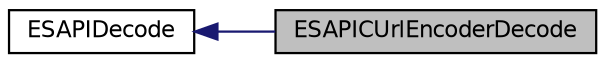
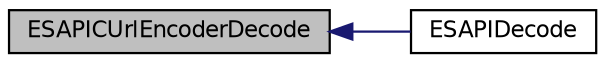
  digraph {
    rankdir=LR
    node [color=black fontname=Helvetica fontsize=10 shape=record style=filled]
    n1 [fillcolor=grey75 fontcolor=black height=0.2 label=ESAPICUrlEncoderDecode width=0.4]
    n2 [fillcolor=white height=0.2 label=ESAPIDecode width=0.4]
-   n2 -> n1 [color=midnightblue dir=back fontname=Helvetica fontsize=10 labelfontname=Helvetica labelfontsize=10 style=solid]
+   n1 -> n2 [color=midnightblue dir=back fontname=Helvetica fontsize=10 labelfontname=Helvetica labelfontsize=10 style=solid]
  }
